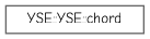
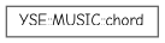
  digraph {
    rankdir=LR
    fontname="Comic Neue"
-   n1 [color=grey40 fillcolor=white fontname="Comic Neue" fontsize=10 height=0.2 label="YSE::YSE::chord" shape=box style=filled width=0.4]
+   n1 [color=grey40 fillcolor=white fontname="Comic Neue" fontsize=10 height=0.2 label="YSE::MUSIC::chord" shape=box style=filled width=0.4]
  }
